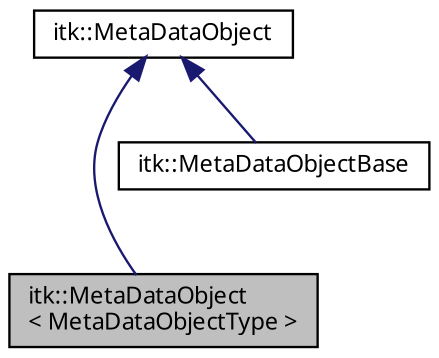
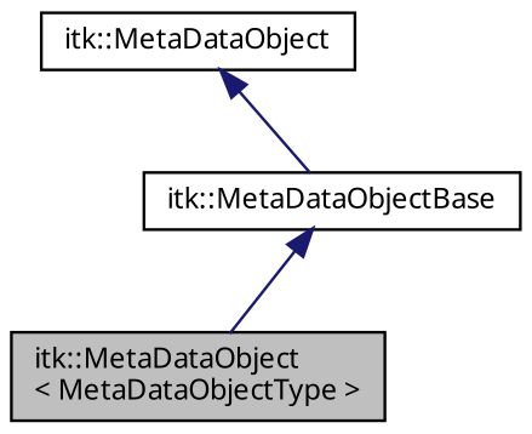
  digraph {
    fontname="Noto Sans"
    node [color=black fillcolor=white fontname="Noto Sans" fontsize=10 shape=record style=filled]
    edge [color=midnightblue dir=back fontname="Noto Sans" fontsize=10 labelfontname=Helvetica labelfontsize=10 style=solid]
    n1 [fillcolor=grey75 fontcolor=black height=0.2 label="itk::MetaDataObject\l\< MetaDataObjectType \>" width=0.4]
    n2 [height=0.2 label="itk::MetaDataObjectBase" width=0.4]
    n3 [height=0.2 label="itk::MetaDataObject" width=0.4]
-   n3 -> n1
+   n2 -> n1
    n3 -> n2
  }
